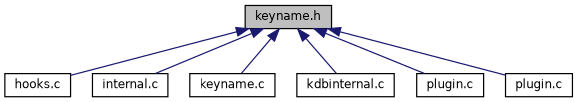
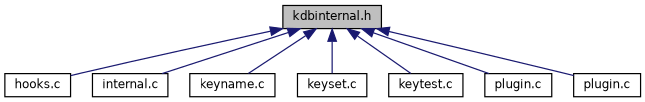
  digraph {
    node [color=black fillcolor=white fontname=Helvetica fontsize=10 shape=record style=filled]
    edge [color=midnightblue dir=back fontname=Helvetica fontsize=10 labelfontname=Helvetica labelfontsize=10 style=solid]
-   n1 [fillcolor=grey75 fontcolor=black height=0.2 label="keyname.h" width=0.4]
+   n1 [fillcolor=grey75 fontcolor=black height=0.2 label="kdbinternal.h" width=0.4]
    n2 [height=0.2 label="hooks.c" width=0.4]
    n3 [height=0.2 label="internal.c" width=0.4]
    n4 [height=0.2 label="keyname.c" width=0.4]
-   n5 [height=0.2 label="kdbinternal.c" width=0.4]
+   n5 [height=0.2 label="keyset.c" width=0.4]
+   n6 [height=0.2 label="keytest.c" width=0.4]
    n7 [height=0.2 label="plugin.c" width=0.4]
    n8 [height=0.2 label="plugin.c" width=0.4]
    n1 -> n2
    n1 -> n3
    n1 -> n4
    n1 -> n5
+   n1 -> n6
    n1 -> n7
    n1 -> n8
  }
